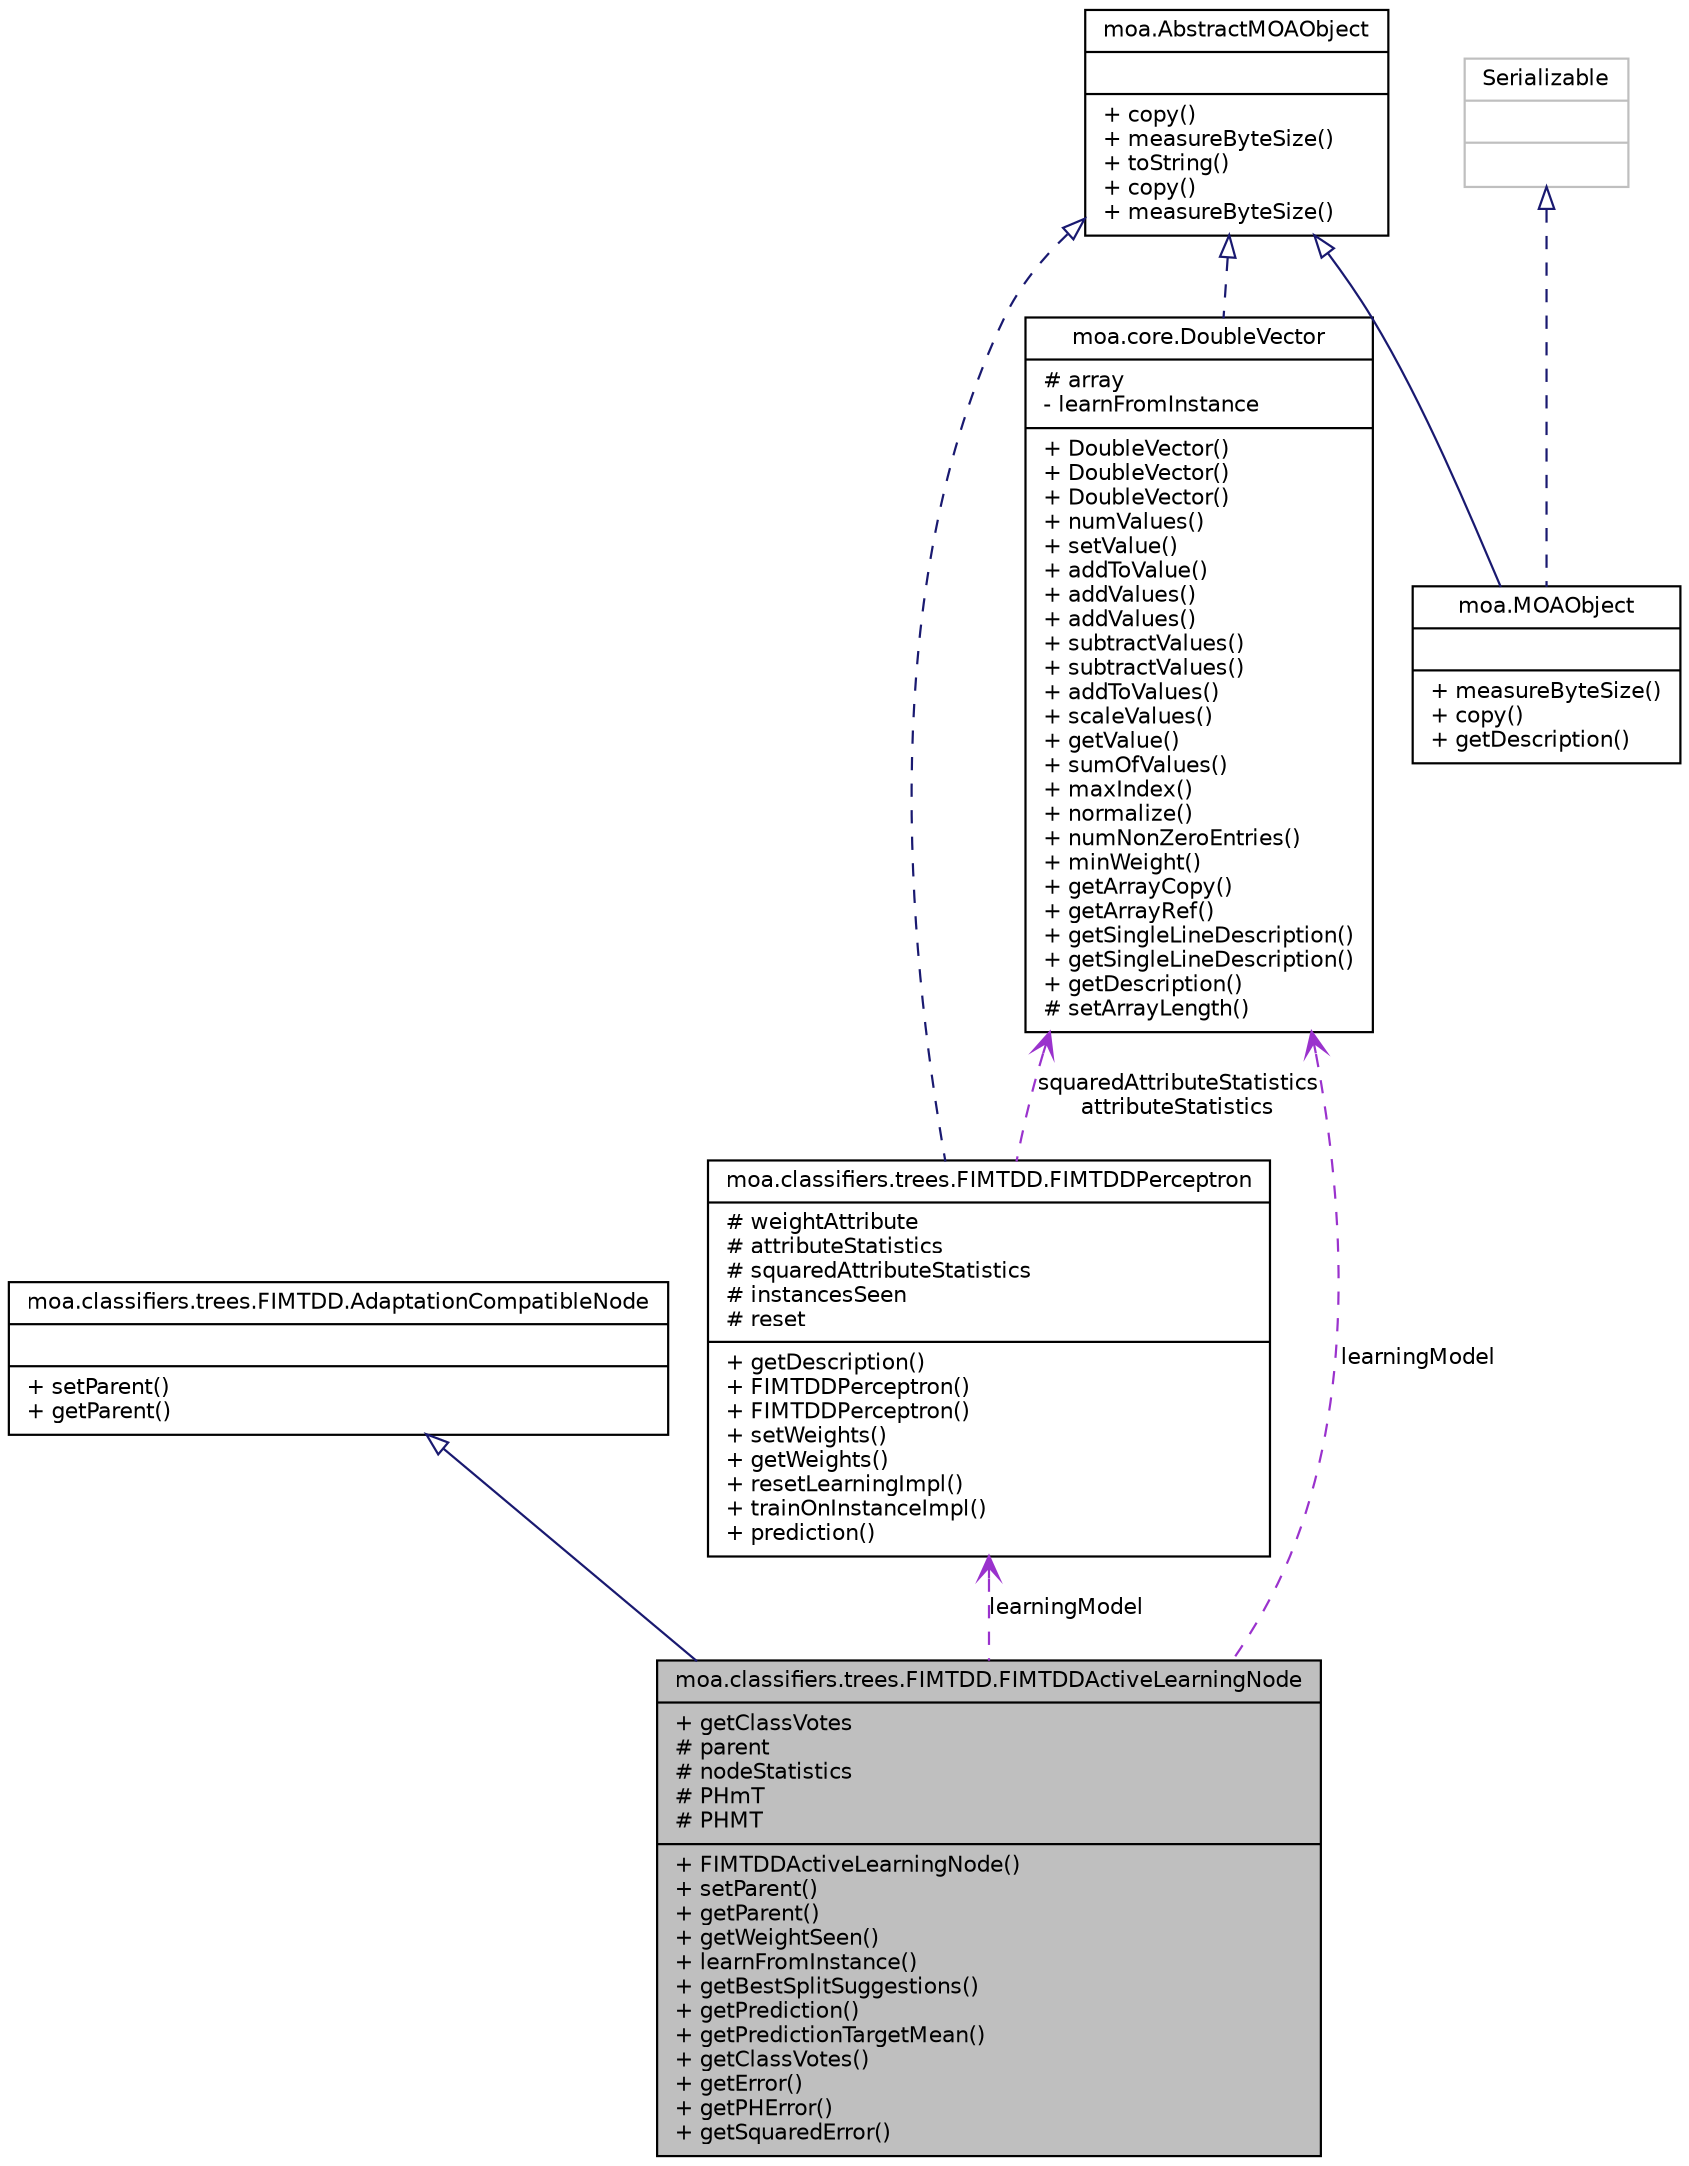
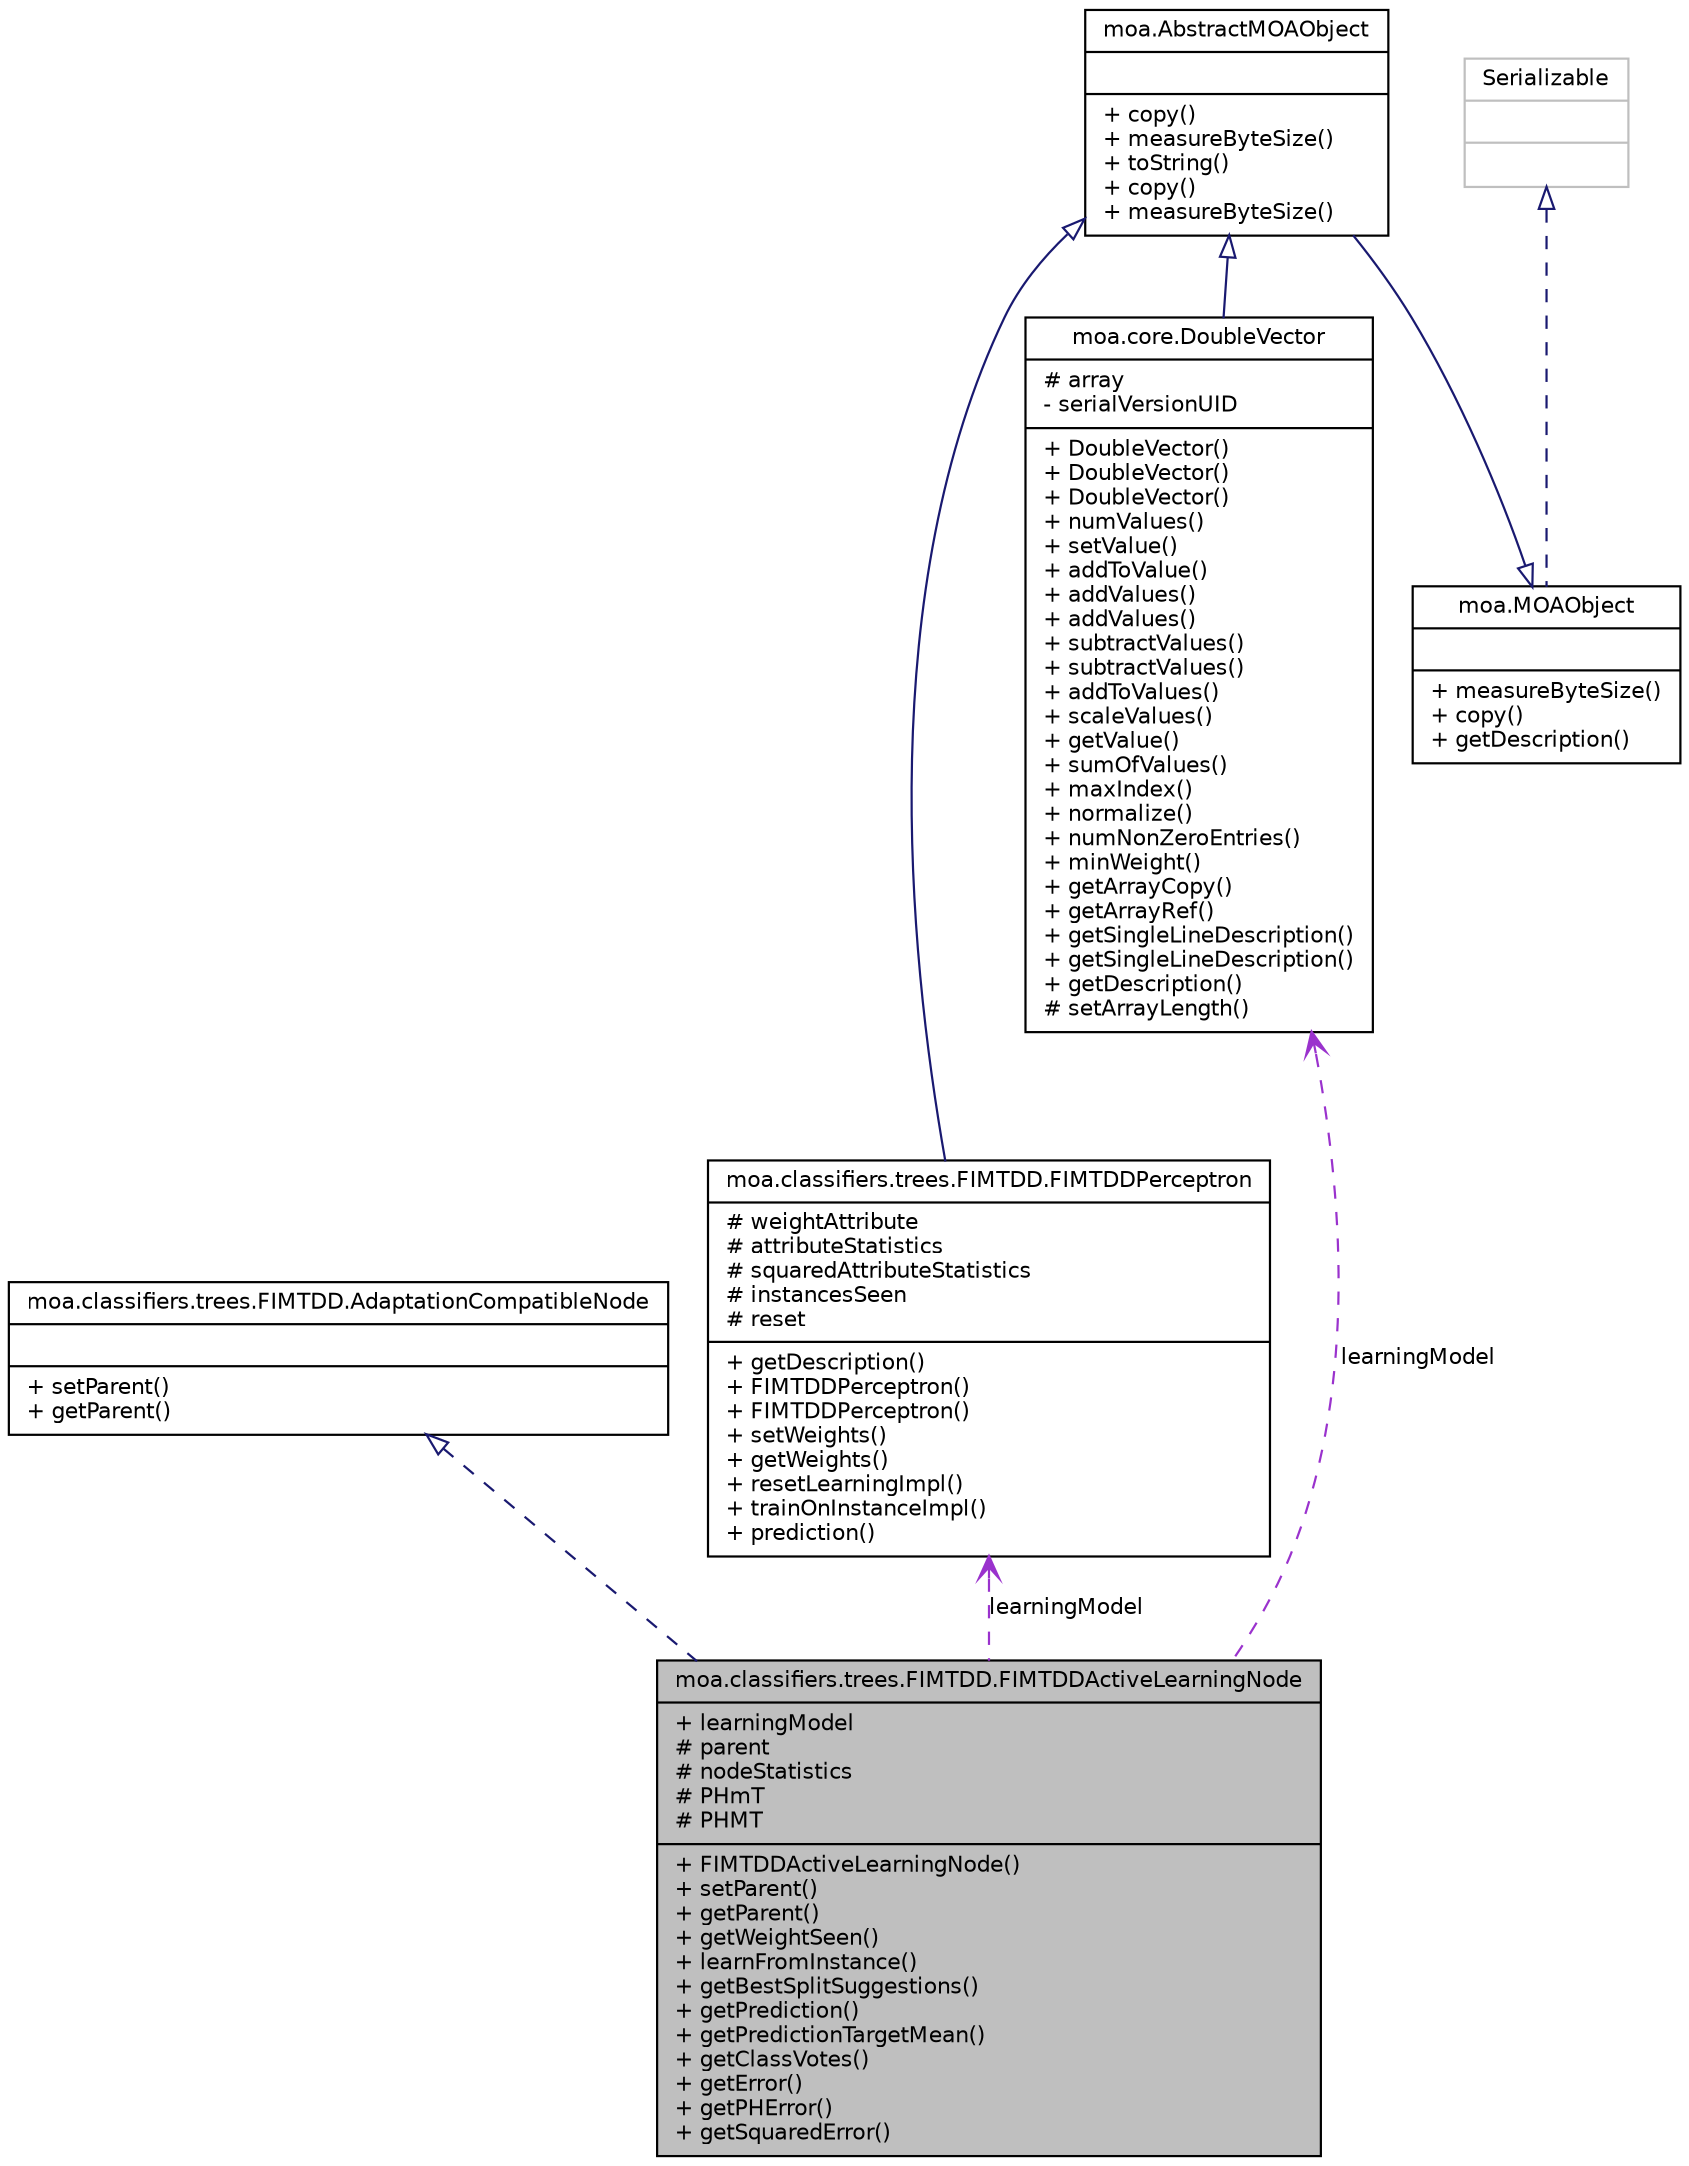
  digraph {
    node [color=black fillcolor=white fontname=Helvetica fontsize=10 shape=record style=filled]
    edge [arrowtail=empty color=midnightblue dir=back fontname=Helvetica fontsize=10 labelfontname=Helvetica labelfontsize=10 style=solid]
-   n1 [fillcolor=grey75 fontcolor=black height=0.2 label="{moa.classifiers.trees.FIMTDD.FIMTDDActiveLearningNode\n|+ getClassVotes\l# parent\l# nodeStatistics\l# PHmT\l# PHMT\l|+ FIMTDDActiveLearningNode()\l+ setParent()\l+ getParent()\l+ getWeightSeen()\l+ learnFromInstance()\l+ getBestSplitSuggestions()\l+ getPrediction()\l+ getPredictionTargetMean()\l+ getClassVotes()\l+ getError()\l+ getPHError()\l+ getSquaredError()\l}" width=0.4]
+   n1 [fillcolor=grey75 fontcolor=black height=0.2 label="{moa.classifiers.trees.FIMTDD.FIMTDDActiveLearningNode\n|+ learningModel\l# parent\l# nodeStatistics\l# PHmT\l# PHMT\l|+ FIMTDDActiveLearningNode()\l+ setParent()\l+ getParent()\l+ getWeightSeen()\l+ learnFromInstance()\l+ getBestSplitSuggestions()\l+ getPrediction()\l+ getPredictionTargetMean()\l+ getClassVotes()\l+ getError()\l+ getPHError()\l+ getSquaredError()\l}" width=0.4]
    n2 [height=0.2 label="{moa.classifiers.trees.FIMTDD.AdaptationCompatibleNode\n||+ setParent()\l+ getParent()\l}" width=0.4]
    n3 [height=0.2 label="{moa.classifiers.trees.FIMTDD.FIMTDDPerceptron\n|# weightAttribute\l# attributeStatistics\l# squaredAttributeStatistics\l# instancesSeen\l# reset\l|+ getDescription()\l+ FIMTDDPerceptron()\l+ FIMTDDPerceptron()\l+ setWeights()\l+ getWeights()\l+ resetLearningImpl()\l+ trainOnInstanceImpl()\l+ prediction()\l}" width=0.4]
    n4 [height=0.2 label="{moa.AbstractMOAObject\n||+ copy()\l+ measureByteSize()\l+ toString()\l+ copy()\l+ measureByteSize()\l}" width=0.4]
-   n5 [height=0.2 label="{moa.core.DoubleVector\n|# array\l- learnFromInstance\l|+ DoubleVector()\l+ DoubleVector()\l+ DoubleVector()\l+ numValues()\l+ setValue()\l+ addToValue()\l+ addValues()\l+ addValues()\l+ subtractValues()\l+ subtractValues()\l+ addToValues()\l+ scaleValues()\l+ getValue()\l+ sumOfValues()\l+ maxIndex()\l+ normalize()\l+ numNonZeroEntries()\l+ minWeight()\l+ getArrayCopy()\l+ getArrayRef()\l+ getSingleLineDescription()\l+ getSingleLineDescription()\l+ getDescription()\l# setArrayLength()\l}" width=0.4]
+   n5 [height=0.2 label="{moa.core.DoubleVector\n|# array\l- serialVersionUID\l|+ DoubleVector()\l+ DoubleVector()\l+ DoubleVector()\l+ numValues()\l+ setValue()\l+ addToValue()\l+ addValues()\l+ addValues()\l+ subtractValues()\l+ subtractValues()\l+ addToValues()\l+ scaleValues()\l+ getValue()\l+ sumOfValues()\l+ maxIndex()\l+ normalize()\l+ numNonZeroEntries()\l+ minWeight()\l+ getArrayCopy()\l+ getArrayRef()\l+ getSingleLineDescription()\l+ getSingleLineDescription()\l+ getDescription()\l# setArrayLength()\l}" width=0.4]
    n6 [height=0.2 label="{moa.MOAObject\n||+ measureByteSize()\l+ copy()\l+ getDescription()\l}" width=0.4]
    n7 [color=grey75 height=0.2 label="{Serializable\n||}" width=0.4]
-   n2 -> n1
+   n2 -> n1 [style=dashed]
    n3 -> n1 [arrowtail=open color=darkorchid3 label=learningModel style=dashed]
-   n4 -> n3 [style=dashed]
-   n4 -> n5 [style=dashed]
+   n4 -> n3
+   n4 -> n5
    n5 -> n1 [arrowtail=open color=darkorchid3 label=learningModel style=dashed]
-   n5 -> n3 [arrowtail=open color=darkorchid3 label="squaredAttributeStatistics\nattributeStatistics" style=dashed]
-   n4 -> n6
+   n6 -> n4
    n7 -> n6 [style=dashed]
  }
